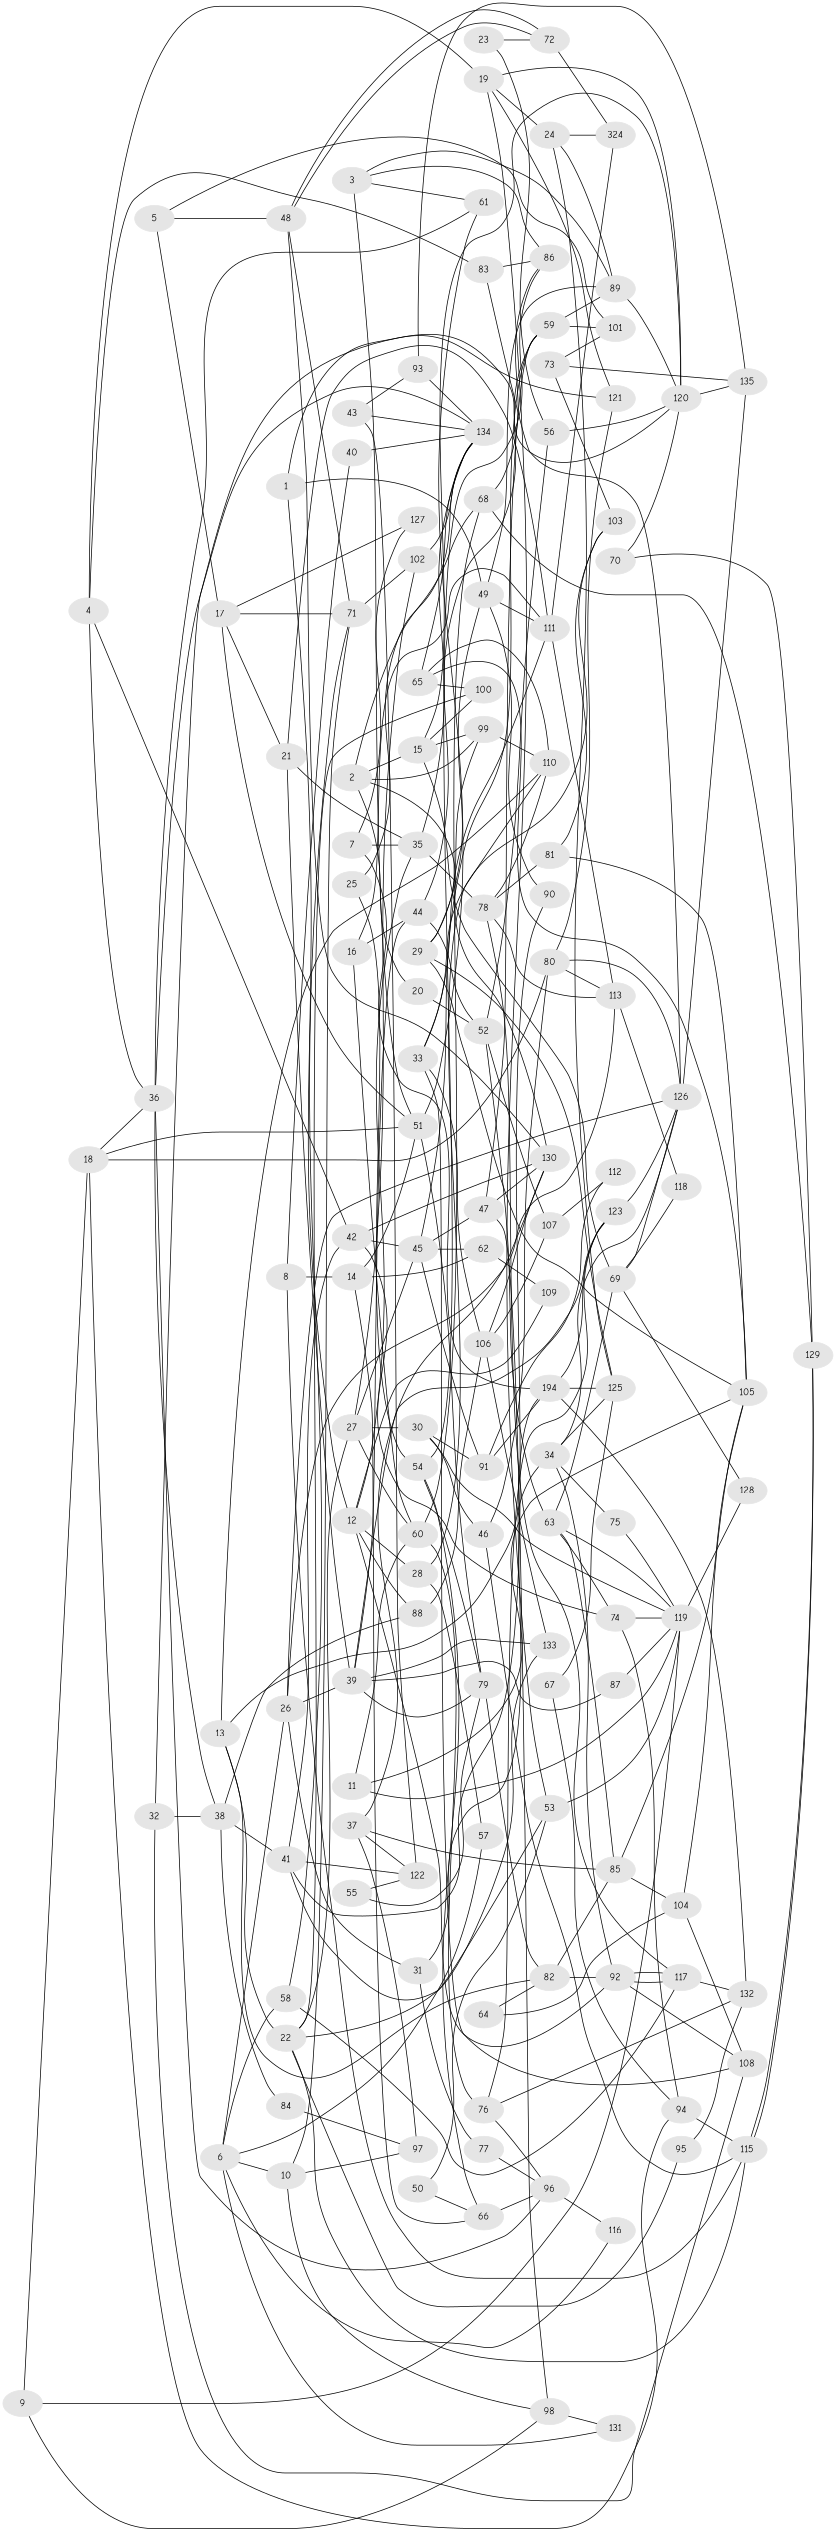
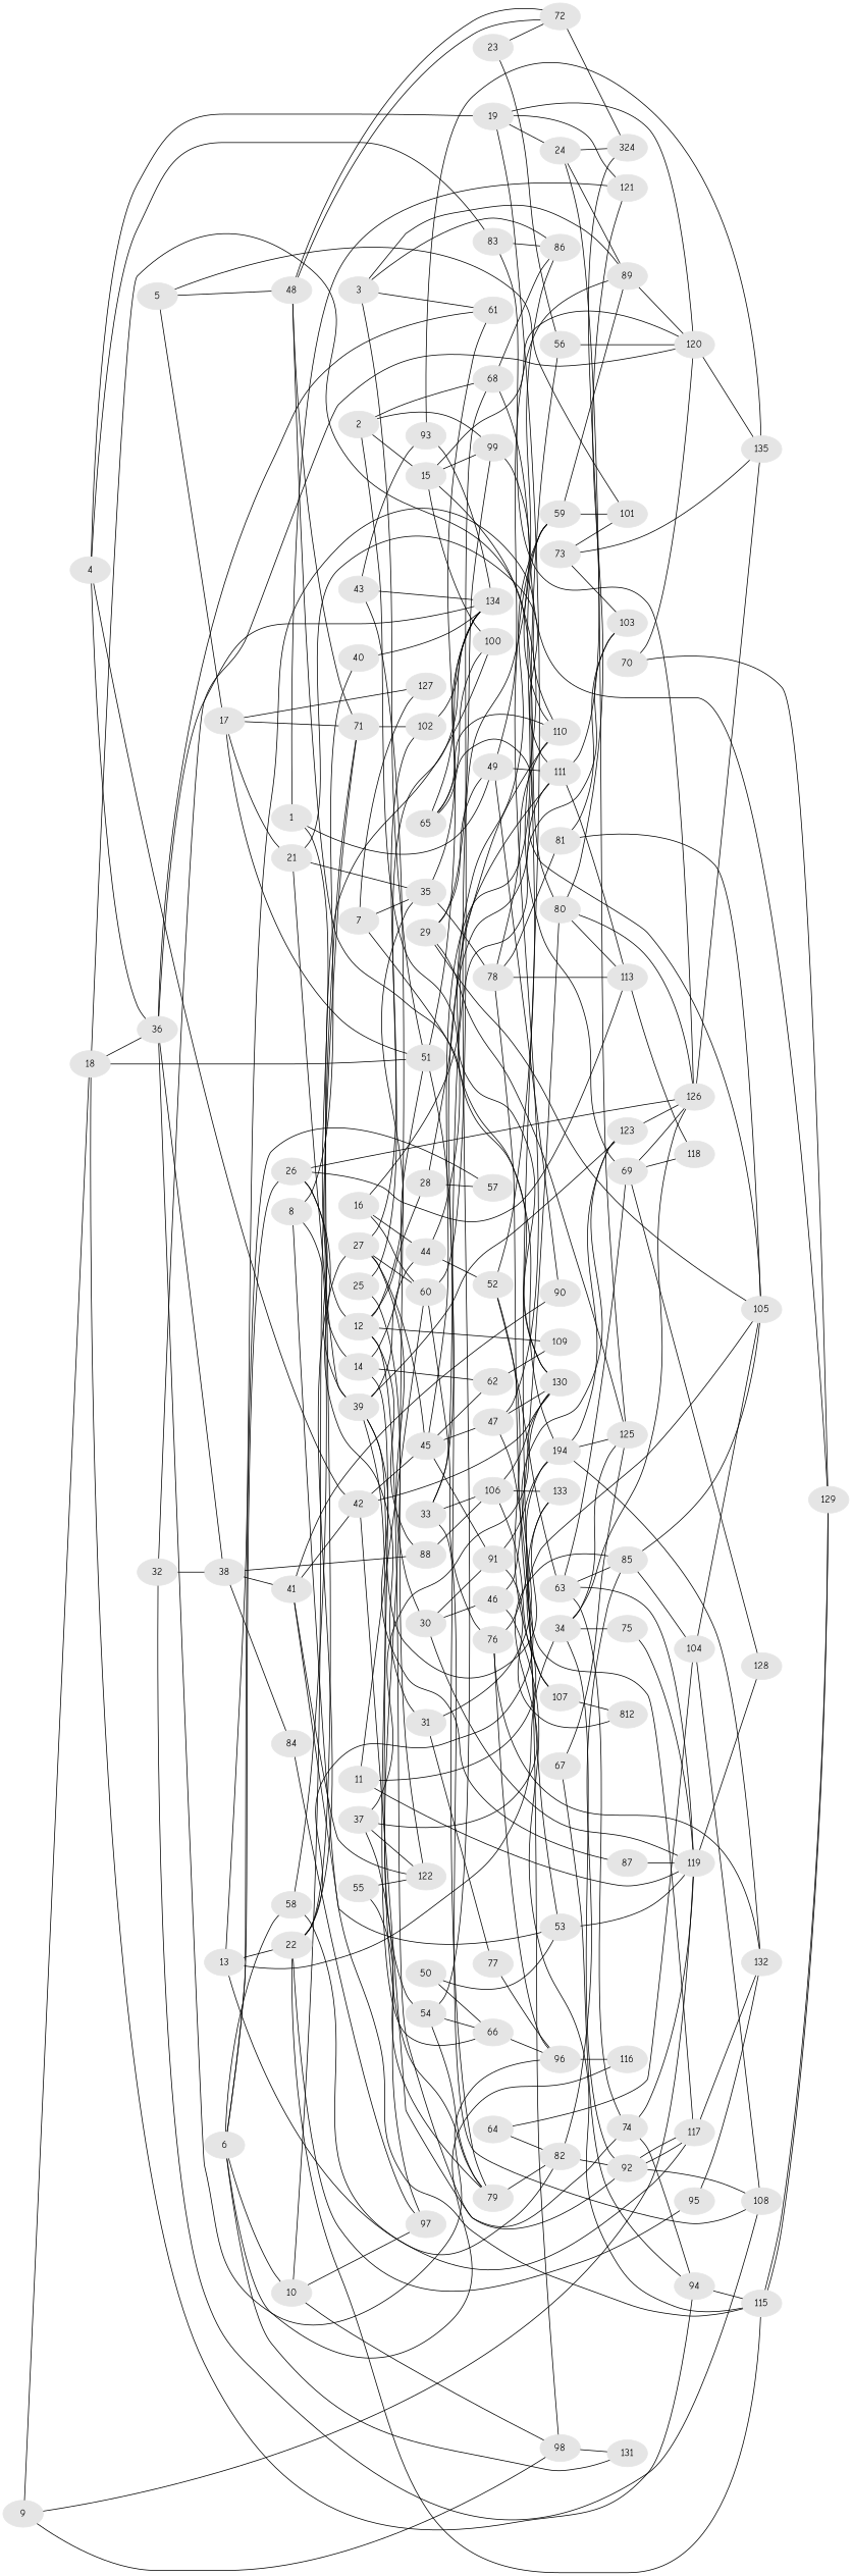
  graph {
    fontname="Comic Neue"
    rankdir=LR
    node [color=gray90 fontname="Comic Neue" style=filled]
    edge [fontname="Comic Neue"]
    1
    12
    49
    121
    35
    28
    88
    92
    109
    89
    111
    90
    2
    15
-   20
    68
    99
    130
    69
    100
    120
    52
    86
    129
    110
    3
    51
    61
    79
    4
    19
    36
    42
    83
    24
    53
    134
    38
    96
    45
    74
    126
    5
    17
    48
    101
    127
    71
    21
    72
    6
    10
    26
    57
    58
    116
    131
    98
    97
    39
    31
    113
    117
    7
    n65 [label=194]
    78
    125
    123
    132
    8
    14
    40
    115
    62
    66
    9
    18
    119
    80
    94
    128
    102
    11
    60
    105
    76
    106
    108
    13
    22
    34
    82
    27
    95
    133
    75
    85
    118
    135
    16
    44
    59
    n103 [label=324]
    56
    63
    107
    87
    30
    23
    25
    54
    77
    46
    91
    47
    29
-   112
+   112 [label=812]
    32
    41
    84
    33
    103
    81
    37
    122
    104
    43
    93
    50
    55
    64
    65
    67
    70
    73
    1 -- 12
    1 -- 49
    1 -- 121
    12 -- 35
    12 -- 28
    12 -- 88
    12 -- 92
    12 -- 109
    49 -- 89
    49 -- 111
    49 -- 90
    35 -- 134
    35 -- 78
    28 -- 110
    28 -- 57
    88 -- 106
    92 -- 117
    92 -- 117
    92 -- 108
    89 -- 120
    111 -- 113
    111 -- n103
    2 -- 15
-   2 -- 20
    2 -- 68
    2 -- 99
    2 -- 130
    15 -- 99
    15 -- 69
    15 -- 100
    15 -- 120
-   20 -- 52
    68 -- 86
    68 -- 129
    99 -- 110
    69 -- 126
    69 -- 128
    69 -- 118
    120 -- 135
    52 -- 56
    52 -- 63
    52 -- 107
    3 -- 89
    3 -- 86
    3 -- 51
    3 -- 61
    51 -- 61
    51 -- 79
    79 -- 82
    4 -- 19
    4 -- 36
    4 -- 42
    4 -- 83
    19 -- 121
    19 -- 120
    19 -- 24
    19 -- 53
    36 -- 61
    36 -- 134
    36 -- 38
    36 -- 96
    42 -- 130
    42 -- 45
    42 -- 74
    83 -- 86
    83 -- 126
    24 -- 89
    24 -- 125
    24 -- n103
    53 -- 119
    38 -- 88
    38 -- 41
    38 -- 84
    96 -- 116
    45 -- 62
    45 -- 59
    45 -- 91
    45 -- 47
    74 -- 119
    74 -- 94
    126 -- 135
    5 -- 17
    5 -- 48
    5 -- 101
    17 -- 51
    17 -- 127
    17 -- 71
    17 -- 21
    48 -- 130
    48 -- 71
    48 -- 72
    48 -- 72
    71 -- 102
    21 -- 35
    21 -- 111
    21 -- 39
    72 -- n103
    6 -- 10
    6 -- 26
    6 -- 57
    6 -- 58
    6 -- 116
    6 -- 131
    10 -- 71
    10 -- 98
    10 -- 97
    26 -- 126
    26 -- 39
    26 -- 31
    26 -- 113
    58 -- 71
    58 -- 117
    98 -- 131
    39 -- 79
    39 -- 123
    39 -- 133
    39 -- 44
    39 -- 87
    31 -- n65
    31 -- 77
    113 -- 118
    117 -- 132
    7 -- 35
    7 -- 127
    7 -- n65
    n65 -- 125
    n65 -- 123
    n65 -- 132
    78 -- 110
    78 -- 113
    78 -- 117
    78 -- 81
    123 -- 126
    8 -- 14
    8 -- 40
    8 -- 115
    14 -- 51
    14 -- 62
    14 -- 66
    40 -- 134
    115 -- 129
    115 -- 129
    62 -- 109
    66 -- 96
    9 -- 98
    9 -- 18
    9 -- 119
    18 -- 51
    18 -- 36
    18 -- 80
    18 -- 94
    119 -- 128
    80 -- 121
    80 -- 126
    80 -- 113
    94 -- 115
    102 -- 134
    11 -- 119
    11 -- 60
    11 -- 105
    60 -- 68
    60 -- 76
    76 -- 96
    76 -- 123
    76 -- 132
    106 -- 130
    106 -- 133
    106 -- 107
    13 -- 110
    13 -- 22
    13 -- 34
    13 -- 82
    22 -- 100
    22 -- 115
    22 -- 27
    22 -- 95
    22 -- 133
    34 -- 92
    34 -- 126
    34 -- 125
    34 -- 75
    82 -- 92
    82 -- 85
    27 -- 45
    27 -- 102
    27 -- 60
    27 -- 30
    95 -- 132
    75 -- 119
    85 -- 105
    85 -- 104
    16 -- 111
    16 -- 60
    16 -- 44
    44 -- 52
    44 -- 59
    59 -- 89
    59 -- 101
    56 -- 120
    63 -- 69
    63 -- 74
    63 -- 119
    63 -- 85
    107 -- 112
    87 -- 119
    30 -- 119
    30 -- 46
    30 -- 91
    23 -- 72
    23 -- 56
    25 -- 134
    25 -- 54
    54 -- 86
    54 -- 79
    54 -- 66
    77 -- 96
    46 -- 115
    46 -- 80
    91 -- n65
    91 -- 112
    47 -- 130
    47 -- 98
    47 -- 59
    29 -- 49
    29 -- 99
    29 -- 125
    29 -- 105
    32 -- 120
    32 -- 38
    32 -- 108
    41 -- 90
    41 -- 42
    41 -- 53
    41 -- 122
    84 -- 97
    33 -- 111
    33 -- 106
    33 -- 108
    33 -- 103
    81 -- 105
    81 -- 103
    37 -- 130
    37 -- 97
    37 -- 85
    37 -- 122
    104 -- 105
    104 -- 108
    43 -- 134
    43 -- 122
    43 -- 93
    93 -- 134
    93 -- 135
    50 -- 53
    50 -- 66
    55 -- 79
    55 -- 122
    64 -- 82
    64 -- 104
    65 -- 100
    65 -- 110
    65 -- 134
    65 -- 105
    67 -- 125
    67 -- 94
    70 -- 120
    70 -- 129
    73 -- 101
    73 -- 135
    73 -- 103
  }
